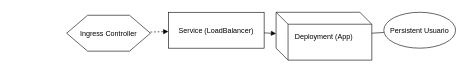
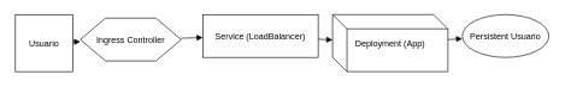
  <mxCell id="0" />
  <mxCell id="1" parent="0" />
+ <mxCell id="2" value="Usuario" style="shape=man;" parent="1" vertex="1"><mxGeometry x="20" y="20" width="80" height="80" as="geometry" /></mxCell>
  <mxCell id="3" value="Ingress Controller" style="shape=hexagon;" parent="1" vertex="1"><mxGeometry x="110" y="25" width="140" height="60" as="geometry" /></mxCell>
  <mxCell id="4" value="Service (LoadBalancer)" style="shape=mxgraph.azure.networking.load_balancer;" parent="1" vertex="1"><mxGeometry x="280" y="20" width="160" height="60" as="geometry" /></mxCell>
  <mxCell id="5" value="Deployment (App)" style="shape=cube;" parent="1" vertex="1"><mxGeometry x="460" y="20" width="160" height="80" as="geometry" /></mxCell>
  <mxCell id="6" value="Persistent Usuario" style="shape=ellipse;" parent="1" vertex="1"><mxGeometry x="640" y="20" width="120" height="60" as="geometry" /></mxCell>
- <mxCell id="8" style="endArrow=block;dashed=1;" parent="1" source="3" target="4" edge="1"><mxGeometry relative="1" as="geometry" /></mxCell>
+ <mxCell id="7" style="endArrow=block" parent="1" source="2" target="3" edge="1"><mxGeometry relative="1" as="geometry" /></mxCell>
+ <mxCell id="8" style="endArrow=block" parent="1" source="3" target="4" edge="1"><mxGeometry relative="1" as="geometry" /></mxCell>
  <mxCell id="9" style="endArrow=block" parent="1" source="4" target="5" edge="1"><mxGeometry relative="1" as="geometry" /></mxCell>
- <mxCell id="10" style="endArrow=none;" parent="1" source="5" target="6" edge="1"><mxGeometry relative="1" as="geometry" /></mxCell>
+ <mxCell id="10" style="endArrow=block" parent="1" source="5" target="6" edge="1"><mxGeometry relative="1" as="geometry" /></mxCell>
